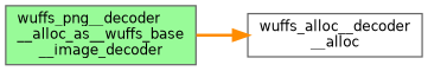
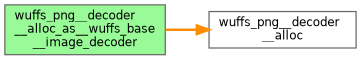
  digraph {
    rankdir=LR
    node [fontname=Helvetica fontsize=10 shape=box style=filled]
    n1 [color=gray40 fillcolor=palegreen fontcolor=black height=0.2 label="wuffs_png__decoder\l__alloc_as__wuffs_base\l__image_decoder" width=0.4]
-   n2 [color=grey40 fillcolor=white height=0.2 label="wuffs_alloc__decoder\l__alloc" width=0.4]
+   n2 [color=grey40 fillcolor=white height=0.2 label="wuffs_png__decoder\l__alloc" width=0.4]
    n1 -> n2 [color=darkorange fontname=Helvetica fontsize=10 labelfontname=Helvetica labelfontsize=10 style=bold]
  }
